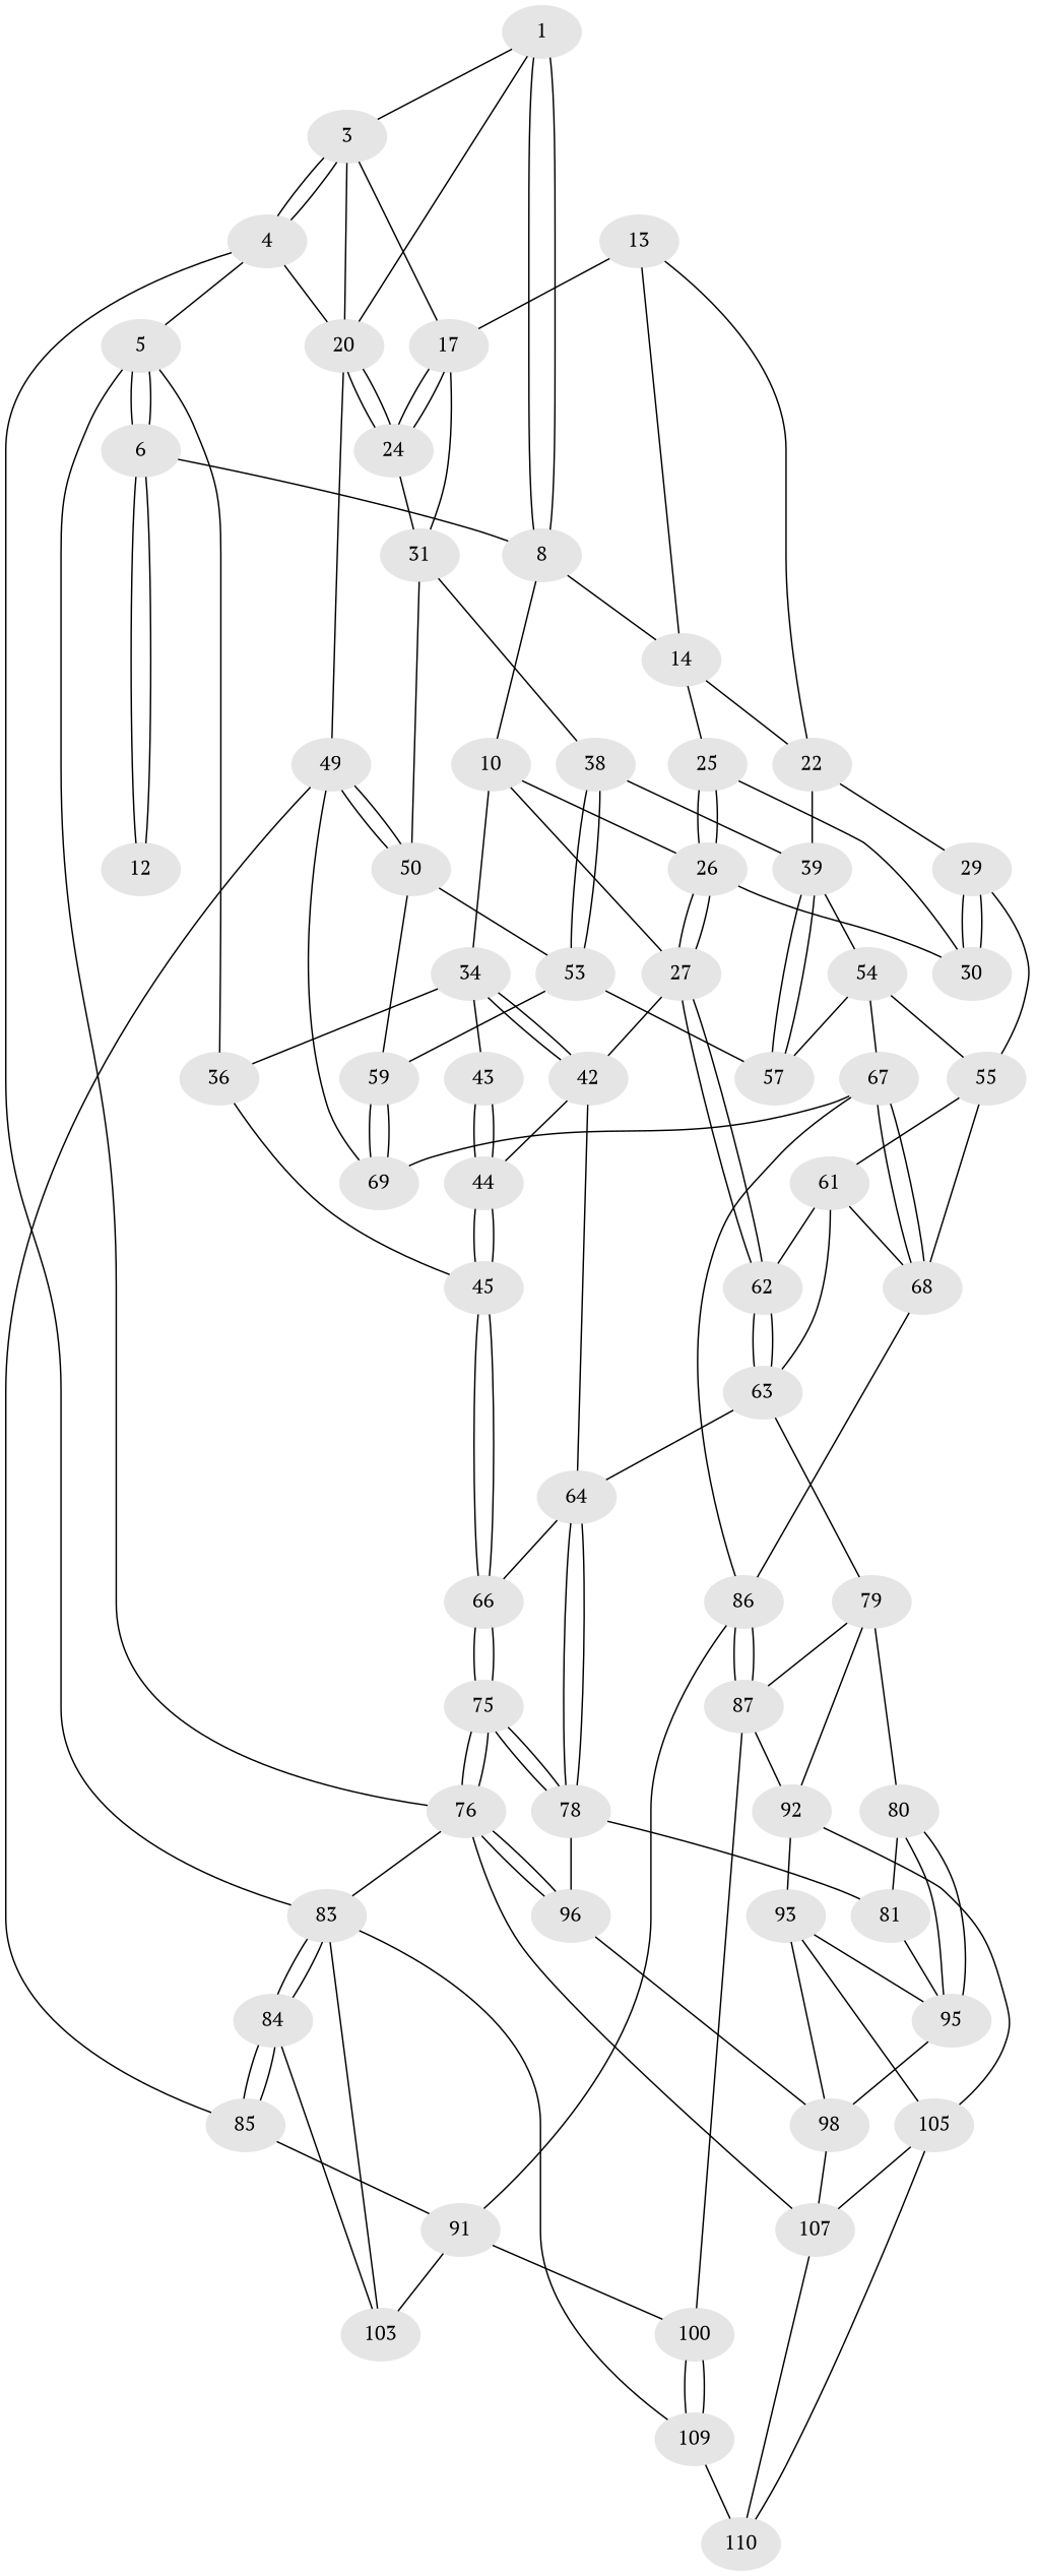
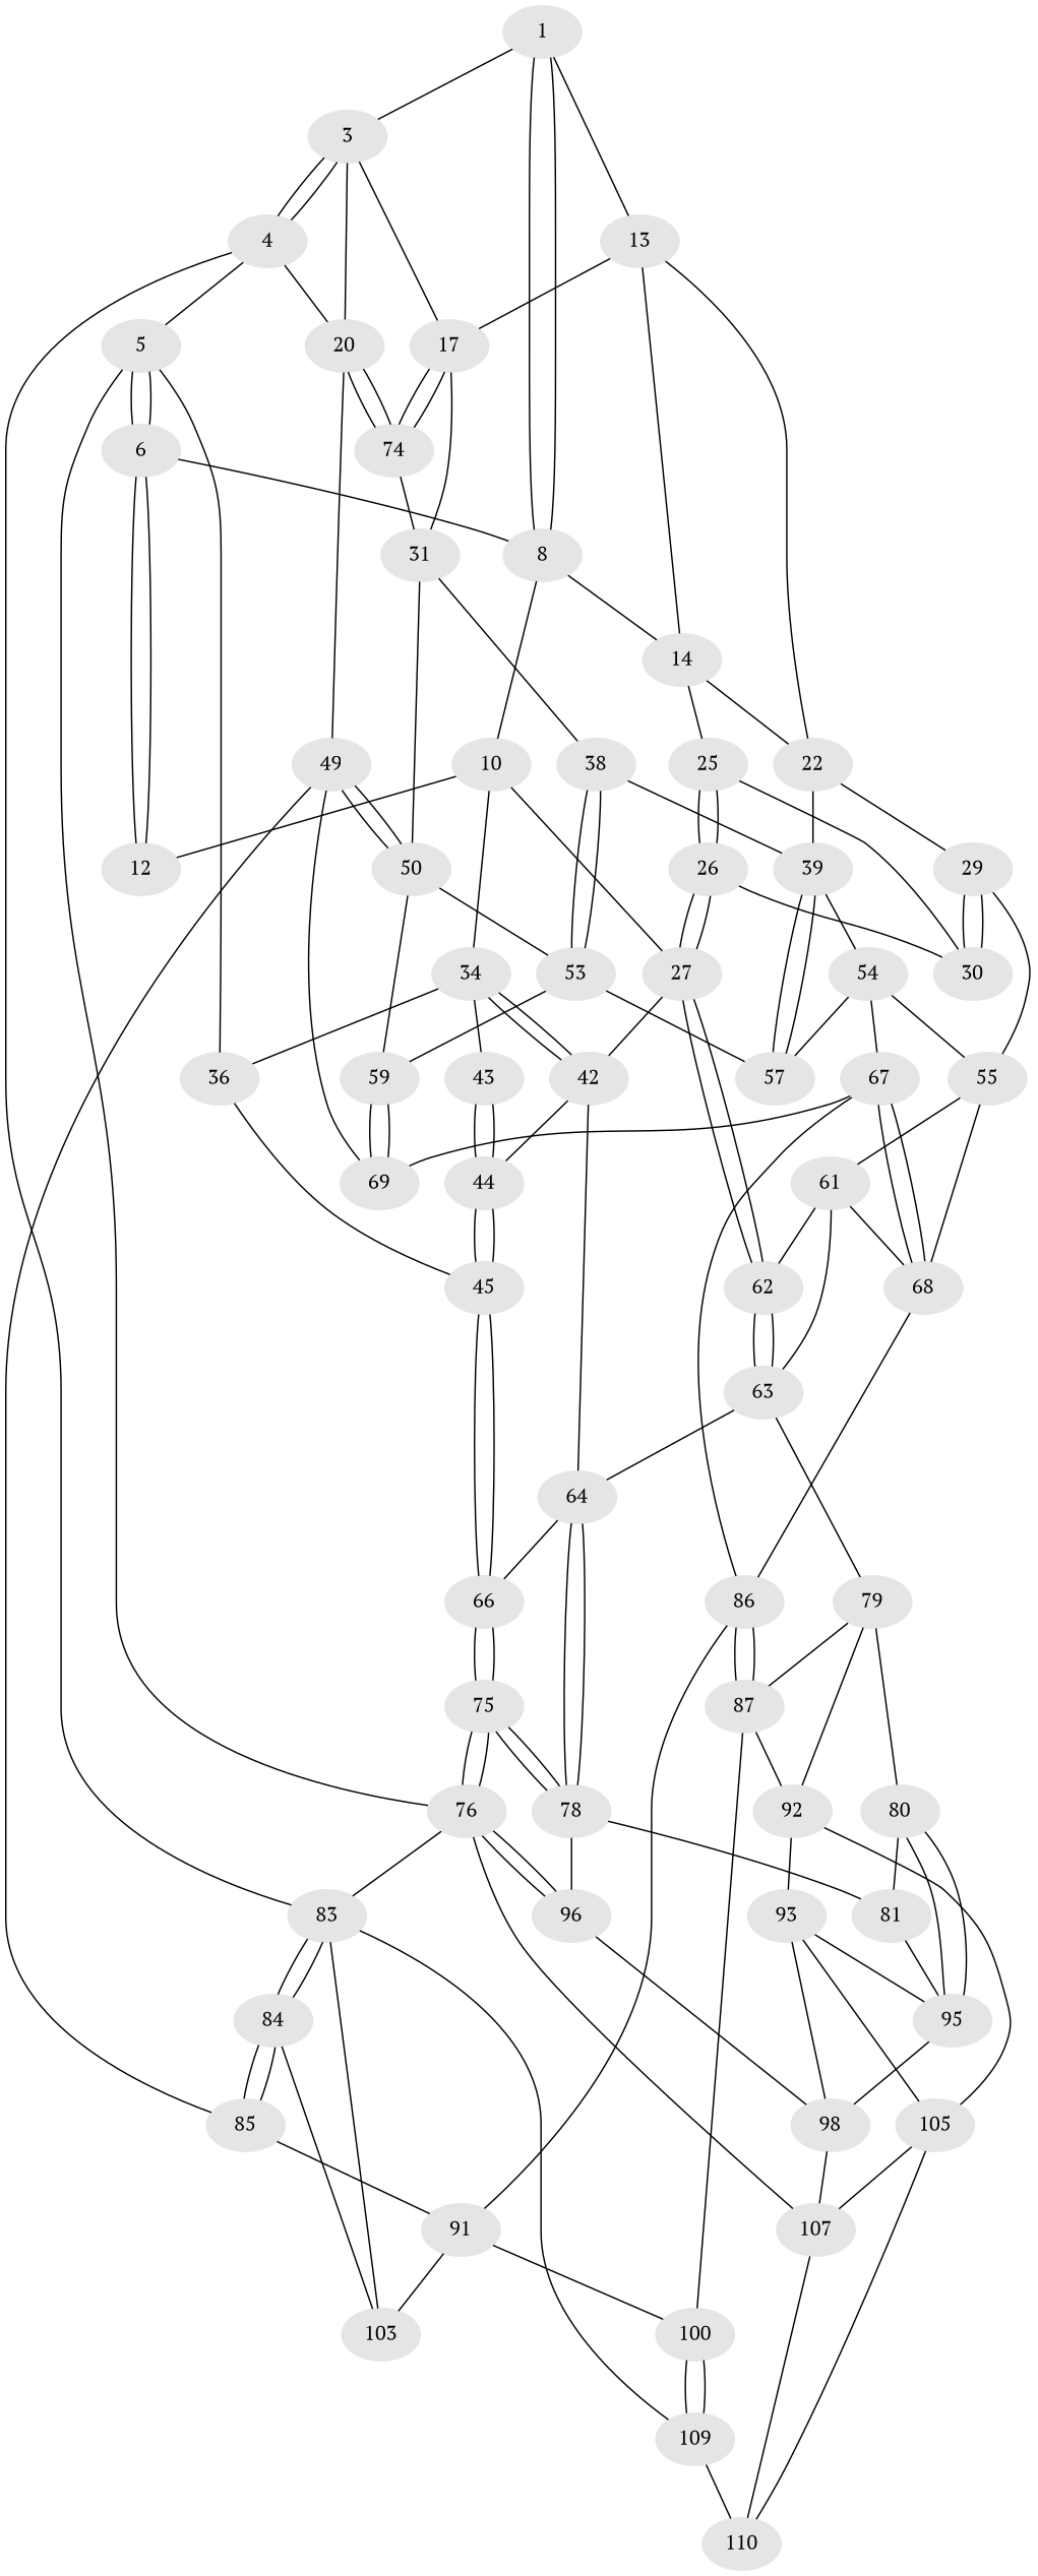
  graph {
    fontname="PT Serif"
    node [color=gray90 fontname="PT Serif" style=filled]
    edge [fontname="PT Serif"]
    1 [super="+2"]
    3 [super="+16"]
    8 [super="+9"]
    13 [super="+19"]
    4
    17 [super="+18"]
    20 [super="+21"]
    10 [super="+11"]
    14 [super="+15"]
    22 [super="+23"]
    5 [super="+32"]
    83 [super="+111"]
-   24
+   24 [label=74]
    31 [super="+37"]
    49 [super="+71"]
    6 [super="+7"]
    36 [super="+41"]
    76 [super="+77"]
    84 [super="+102"]
    103
    109 [super="+112"]
    12
    45
    96
    107 [super="+114"]
    27 [super="+28"]
    34 [super="+35"]
    25
    42 [super="+46"]
    62
    43
    29 [super="+52"]
    39 [super="+40"]
    26
    30 [super="+48"]
    38
    50 [super="+51"]
    69
    85 [super="+90"]
    55 [super="+60"]
    54 [super="+58"]
    57
    44 [super="+47"]
    64 [super="+65"]
    63 [super="+73"]
    61 [super="+72"]
    68 [super="+74"]
    53 [super="+56"]
    59
    66
    67 [super="+70"]
    78 [super="+82"]
    75
    91 [super="+99"]
    86 [super="+89"]
    79 [super="+88"]
    80
    87 [super="+101"]
    92 [super="+104"]
    81
    98 [super="+108"]
    110 [super="+113"]
    95 [super="+97"]
    100
    93 [super="+94"]
    105 [super="+106"]
    1 -- 3
    1 -- 8
    1 -- 8
-   1 -- 20
+   1 -- 13
    3 -- 4
    3 -- 4
    3 -- 17
    3 -- 20
    8 -- 10
    8 -- 14
    13 -- 17
    13 -- 14
    13 -- 22
    4 -- 20
    4 -- 5
    4 -- 83
    17 -- 24
    17 -- 24
    17 -- 31
    20 -- 24
    20 -- 24
    20 -- 49
-   10 -- 26
+   10 -- 12
    10 -- 27
    10 -- 34
    14 -- 22
    14 -- 25
    22 -- 29
    22 -- 39
    5 -- 6
    5 -- 6
    5 -- 36
    5 -- 76
    83 -- 84
    83 -- 84
    83 -- 103
    83 -- 109
    24 -- 31
    31 -- 38
    31 -- 50
    49 -- 50
    49 -- 50
    49 -- 69
    49 -- 85
    6 -- 8
    6 -- 12
    6 -- 12
    36 -- 45
    76 -- 83
    76 -- 96
    76 -- 96
    76 -- 107
    84 -- 103
    84 -- 85 [weight=2]
    84 -- 85
    109 -- 110 [weight=2]
    45 -- 66
    45 -- 66
    96 -- 98
    107 -- 110
    27 -- 42
    27 -- 62
    27 -- 62
    34 -- 36
    34 -- 42
    34 -- 42
    34 -- 43
    25 -- 26
    25 -- 26
    25 -- 30
    42 -- 44
    42 -- 64
    62 -- 63
    62 -- 63
    43 -- 44 [weight=2]
    43 -- 44
    29 -- 30 [weight=2]
    29 -- 30
    29 -- 55
    39 -- 54
    39 -- 57
    39 -- 57
    26 -- 27
    26 -- 27
    26 -- 30
    38 -- 39
    38 -- 53
    38 -- 53
    50 -- 53
    50 -- 59
    85 -- 91
    55 -- 61
    55 -- 68
    54 -- 55
    54 -- 57
    54 -- 67
    44 -- 45
    44 -- 45
    64 -- 66
    64 -- 78
    64 -- 78
    63 -- 64
    63 -- 79
    61 -- 62
    61 -- 63
    61 -- 68
    68 -- 86
    53 -- 57
    53 -- 59
    59 -- 69
    59 -- 69
    66 -- 75
    66 -- 75
    67 -- 69
    67 -- 68
    67 -- 68
    67 -- 86
    78 -- 96
    78 -- 81
    75 -- 76
    75 -- 76
    75 -- 78
    75 -- 78
    91 -- 103
    91 -- 100
    86 -- 91
    86 -- 87
    86 -- 87
    79 -- 80
    79 -- 87
    79 -- 92
    80 -- 81
    80 -- 95
    80 -- 95
    87 -- 92
    87 -- 100
    92 -- 93
    92 -- 105
    81 -- 95
    98 -- 107
    95 -- 98
    100 -- 109
    100 -- 109
    93 -- 98
    93 -- 95
    93 -- 105
    105 -- 107
    105 -- 110
  }
